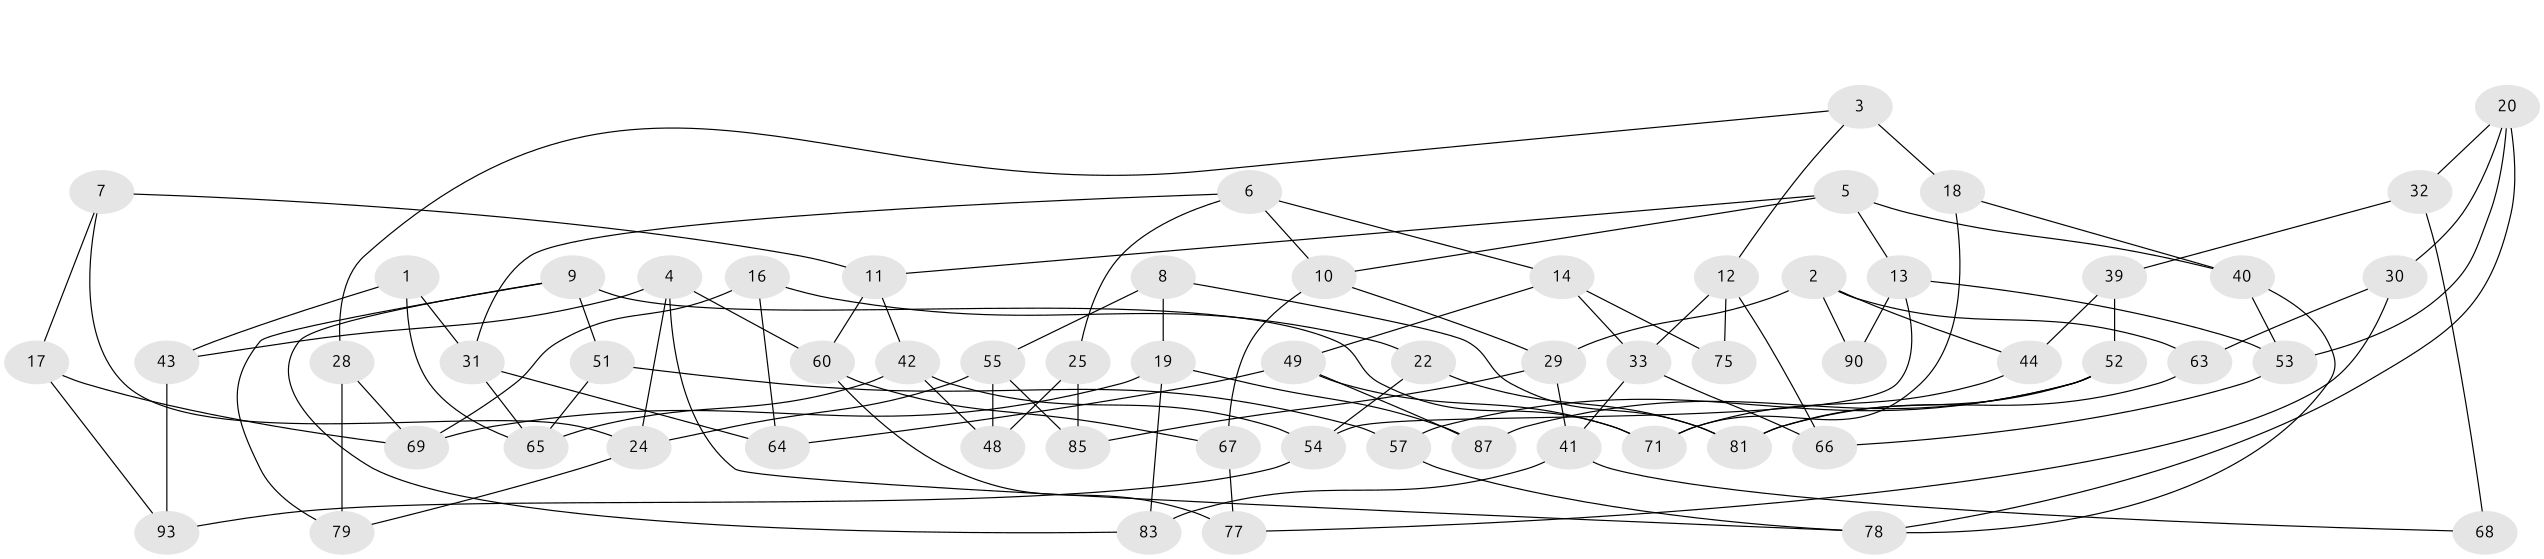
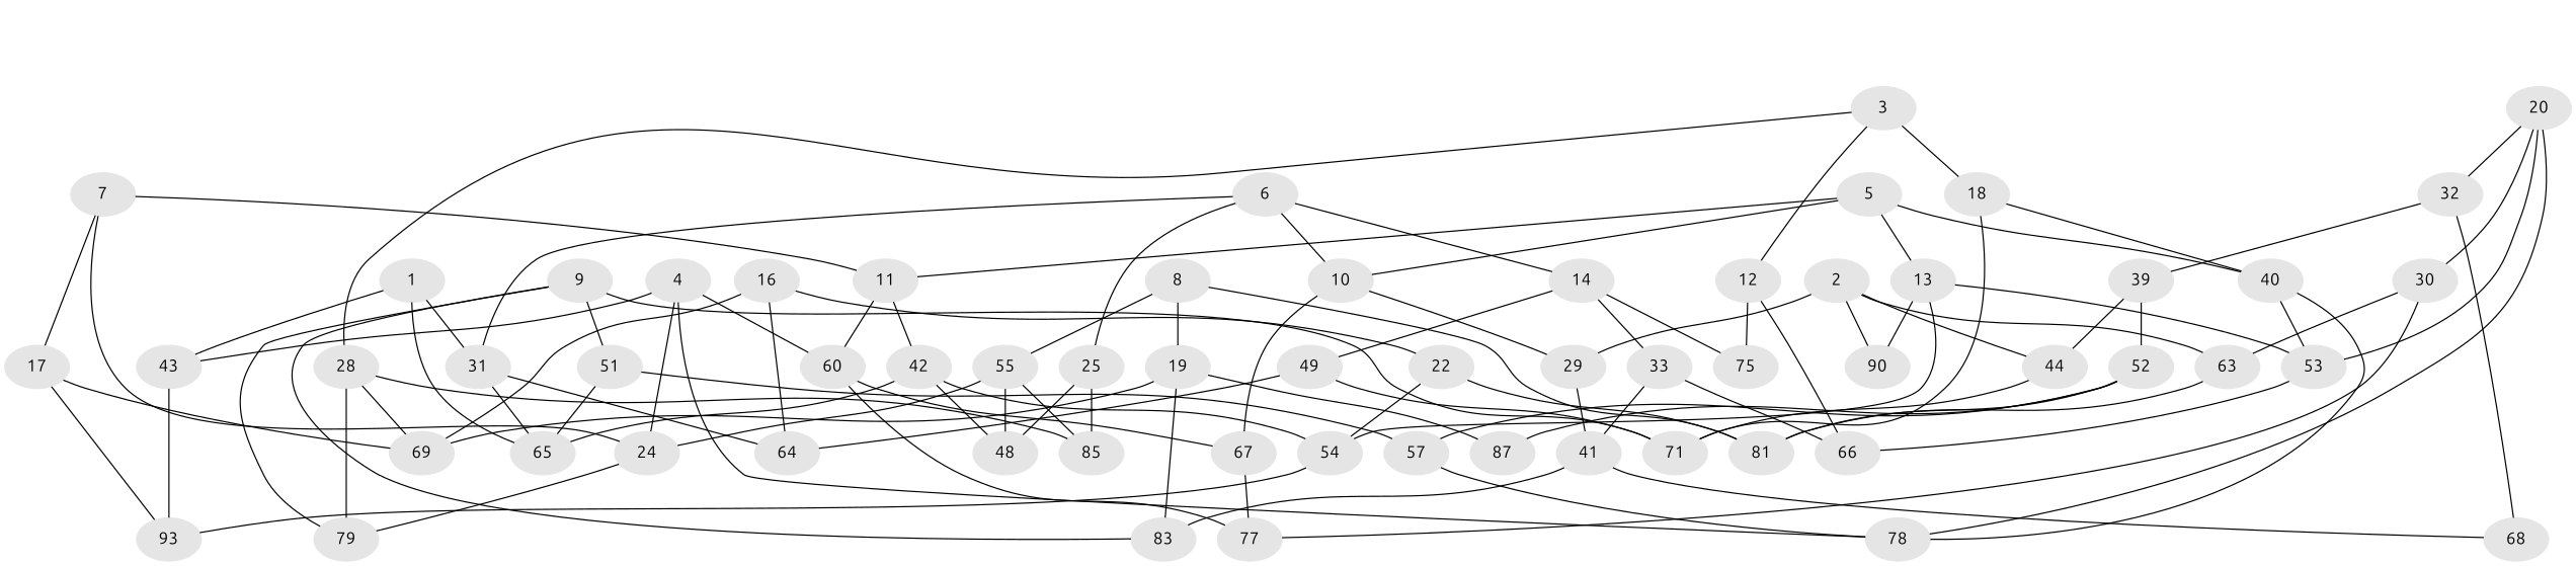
  graph {
    fontname=Ubuntu
    node [color=gray90 fontname=Ubuntu style=filled]
    edge [fontname=Ubuntu]
    31 [super="+76"]
    65 [super="+100"]
    64
    1
    43
    93
    2 [super="+21"]
    29
    44
    63
    90
    41 [super="+62"]
    71 [super="+88"]
    81 [super="+91"]
    3 [super="+35"]
    12 [super="+45"]
    18 [super="+26"]
    28 [super="+92"]
    33 [super="+70"]
    66
    75 [super="+89"]
    40 [super="+50"]
    79
    85
    69 [super="+98"]
    4 [super="+27"]
    24 [super="+38"]
    60 [super="+96"]
    78 [super="+99"]
    67
    77 [super="+97"]
    5 [super="+47"]
    10 [super="+73"]
    11 [super="+37"]
    13 [super="+74"]
    42 [super="+55"]
    53 [super="+61"]
    54 [super="+94"]
    6 [super="+23"]
    14 [super="+46"]
    25
    49 [super="+58"]
    48
    7 [super="+72"]
    17
    n46 [label=55 super="+36"]
    8
    19 [super="+86"]
    83
    87
    9 [super="+56"]
    51 [super="+84"]
    57
    16
    22
    20 [super="+59"]
    30
    32 [super="+95"]
    39
    68
    52 [super="+82"]
    31 -- 65
    31 -- 64
    1 -- 31
    1 -- 65
    1 -- 43
    43 -- 93
    2 -- 29
    2 -- 44
    2 -- 63
    2 -- 90
    29 -- 41
    44 -- 71
    63 -- 81
    41 -- 83
    41 -- 68
    3 -- 12
    3 -- 18 [weight=2]
    3 -- 28
-   12 -- 33
    12 -- 66
    12 -- 75
    18 -- 71
    18 -- 40
    28 -- 79
-   29 -- 85
+   28 -- 85
    28 -- 69
    33 -- 41
    33 -- 66
    40 -- 78
    40 -- 53
    4 -- 43
    4 -- 24
    4 -- 60
    4 -- 78
    24 -- 79
    60 -- 67
    60 -- 77
    67 -- 77
    5 -- 40
    5 -- 10
    5 -- 11
    5 -- 13
    10 -- 29
    10 -- 67
    11 -- 60
    11 -- 42
    13 -- 90
    13 -- 53
    13 -- 54
    42 -- 65
    42 -- 54
    42 -- 48
    53 -- 66
    54 -- 93
    6 -- 31
    6 -- 10
    6 -- 14
    6 -- 25
    14 -- 33
    14 -- 75
    14 -- 49
    25 -- 85
    25 -- 48
    49 -- 64
    49 -- 71
-   49 -- 87
    7 -- 24
    7 -- 11
    7 -- 17
    17 -- 93
    17 -- 69
    n46 -- 85
    n46 -- 24
    n46 -- 48
    8 -- 81
    8 -- n46
    8 -- 19
    19 -- 69
    19 -- 83
    19 -- 87
    9 -- 71
    9 -- 79
    9 -- 83
    9 -- 51
    51 -- 65
    51 -- 57
    57 -- 78
    16 -- 64
    16 -- 69
    16 -- 22
    22 -- 81
    22 -- 54
    20 -- 78
    20 -- 53
    20 -- 30
    20 -- 32
    30 -- 63
    30 -- 77
    32 -- 39
    32 -- 68 [weight=2]
    39 -- 44
    39 -- 52
    52 -- 81
    52 -- 87
    52 -- 57
  }
